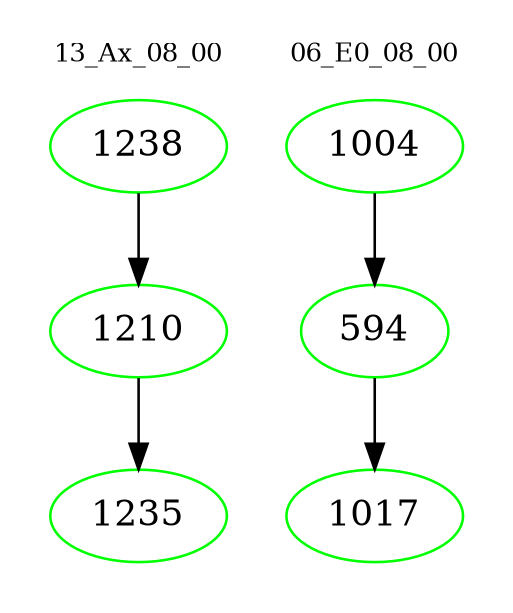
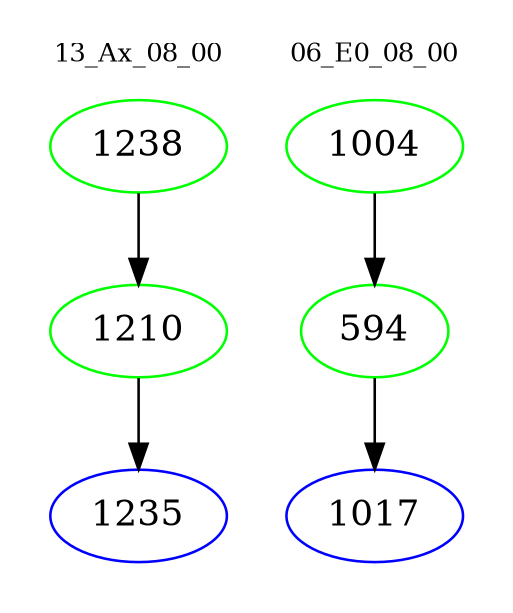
  digraph {
    node [color=green]
    edge [color=black]
    n1 [label=1238]
    n2 [label=1210]
-   n3 [label=1235]
+   n3 [color=blue label=1235]
    n4 [label=1004]
    n5 [label=594]
-   n6 [label=1017]
+   n6 [color=blue label=1017]
    subgraph cluster_1 {
      color=white
      fontsize=10
      label="13_Ax_08_00"
      n1
      n2
      n3
    }
    subgraph cluster_2 {
      color=white
      fontsize=10
      label="06_E0_08_00"
      n4
      n5
      n6
    }
    n1 -> n2
    n2 -> n3
    n4 -> n5
    n5 -> n6
  }
